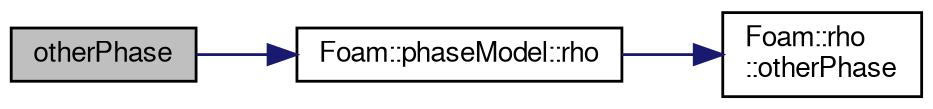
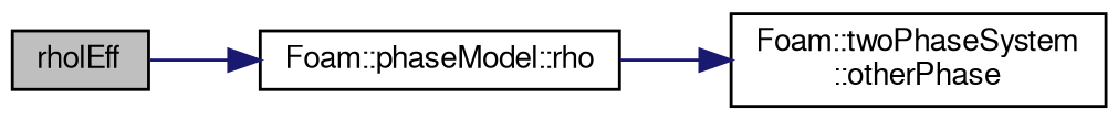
  digraph {
    rankdir=LR
    node [color=black fontname=FreeSans fontsize=10 shape=record]
    edge [color=midnightblue fontname=FreeSans fontsize=10 labelfontname=FreeSans labelfontsize=10 style=solid]
-   n1 [fillcolor=grey75 fontcolor=black height=0.2 label=otherPhase style=filled width=0.4]
+   n1 [fillcolor=grey75 fontcolor=black height=0.2 label=rholEff style=filled width=0.4]
    n2 [height=0.2 label="Foam::phaseModel::rho" width=0.4]
-   n3 [height=0.2 label="Foam::rho\l::otherPhase" width=0.4]
+   n3 [height=0.2 label="Foam::twoPhaseSystem\l::otherPhase" width=0.4]
    n1 -> n2
    n2 -> n3
  }
